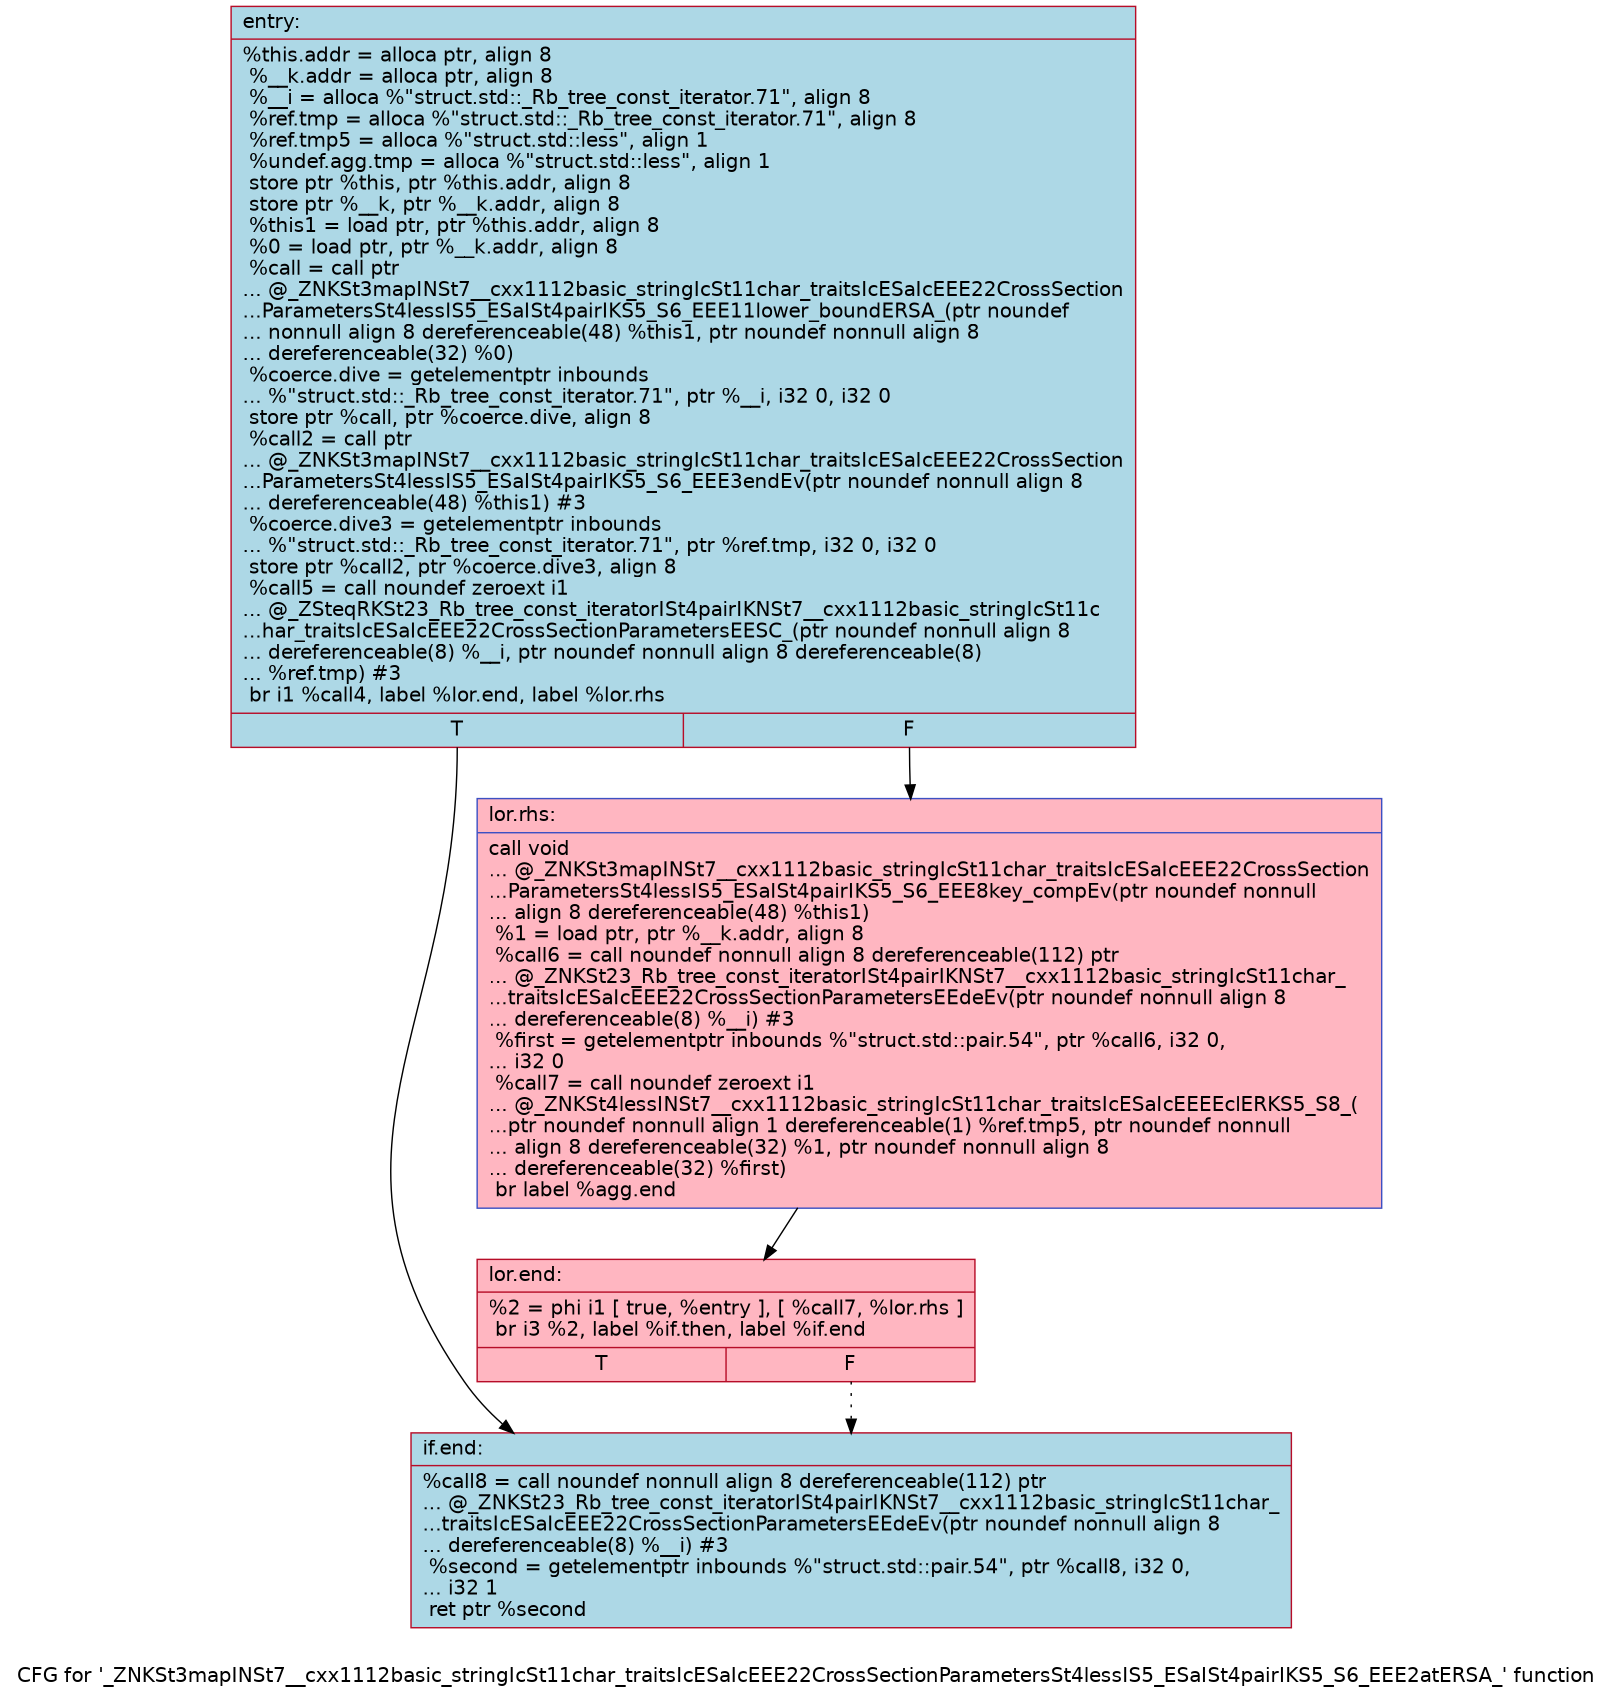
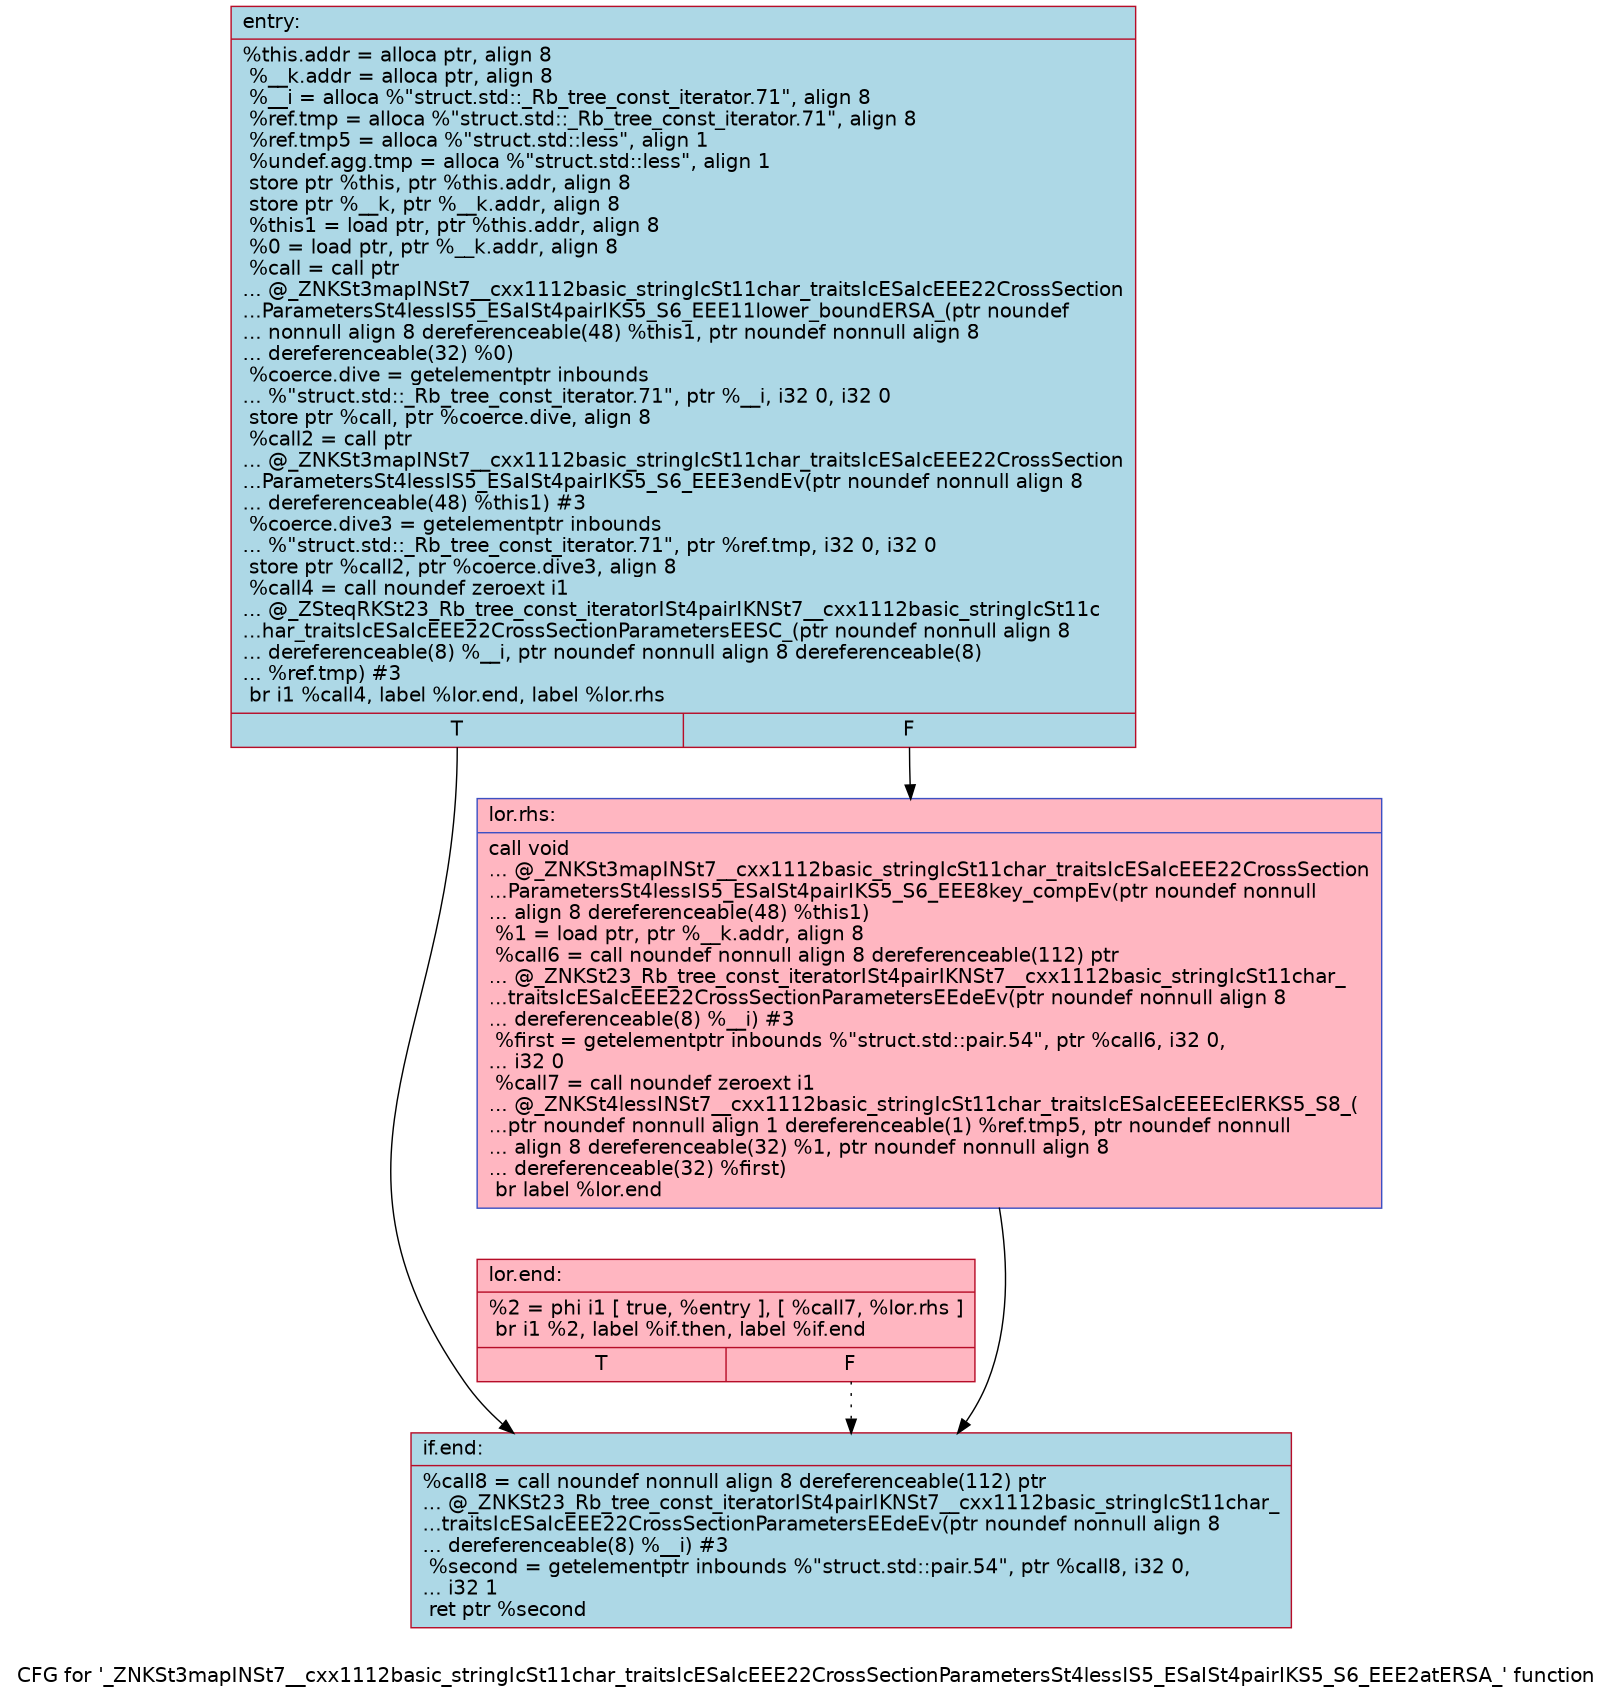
  digraph {
    fontname="DejaVu Sans"
    label="CFG for '_ZNKSt3mapINSt7__cxx1112basic_stringIcSt11char_traitsIcESaIcEEE22CrossSectionParametersSt4lessIS5_ESaISt4pairIKS5_S6_EEE2atERSA_' function"
    node [color="#b70d28ff" fillcolor=lightblue fontname="DejaVu Sans" shape=record style=filled]
    edge [fontname="DejaVu Sans" style=solid tailport=s1]
-   n1 [label="{entry:\l|  %this.addr = alloca ptr, align 8\l  %__k.addr = alloca ptr, align 8\l  %__i = alloca %\"struct.std::_Rb_tree_const_iterator.71\", align 8\l  %ref.tmp = alloca %\"struct.std::_Rb_tree_const_iterator.71\", align 8\l  %ref.tmp5 = alloca %\"struct.std::less\", align 1\l  %undef.agg.tmp = alloca %\"struct.std::less\", align 1\l  store ptr %this, ptr %this.addr, align 8\l  store ptr %__k, ptr %__k.addr, align 8\l  %this1 = load ptr, ptr %this.addr, align 8\l  %0 = load ptr, ptr %__k.addr, align 8\l  %call = call ptr\l... @_ZNKSt3mapINSt7__cxx1112basic_stringIcSt11char_traitsIcESaIcEEE22CrossSection\l...ParametersSt4lessIS5_ESaISt4pairIKS5_S6_EEE11lower_boundERSA_(ptr noundef\l... nonnull align 8 dereferenceable(48) %this1, ptr noundef nonnull align 8\l... dereferenceable(32) %0)\l  %coerce.dive = getelementptr inbounds\l... %\"struct.std::_Rb_tree_const_iterator.71\", ptr %__i, i32 0, i32 0\l  store ptr %call, ptr %coerce.dive, align 8\l  %call2 = call ptr\l... @_ZNKSt3mapINSt7__cxx1112basic_stringIcSt11char_traitsIcESaIcEEE22CrossSection\l...ParametersSt4lessIS5_ESaISt4pairIKS5_S6_EEE3endEv(ptr noundef nonnull align 8\l... dereferenceable(48) %this1) #3\l  %coerce.dive3 = getelementptr inbounds\l... %\"struct.std::_Rb_tree_const_iterator.71\", ptr %ref.tmp, i32 0, i32 0\l  store ptr %call2, ptr %coerce.dive3, align 8\l  %call5 = call noundef zeroext i1\l... @_ZSteqRKSt23_Rb_tree_const_iteratorISt4pairIKNSt7__cxx1112basic_stringIcSt11c\l...har_traitsIcESaIcEEE22CrossSectionParametersEESC_(ptr noundef nonnull align 8\l... dereferenceable(8) %__i, ptr noundef nonnull align 8 dereferenceable(8)\l... %ref.tmp) #3\l  br i1 %call4, label %lor.end, label %lor.rhs\l|{<s0>T|<s1>F}}"]
-   n2 [color="#3d50c3ff" fillcolor=lightpink label="{lor.rhs:\l|  call void\l... @_ZNKSt3mapINSt7__cxx1112basic_stringIcSt11char_traitsIcESaIcEEE22CrossSection\l...ParametersSt4lessIS5_ESaISt4pairIKS5_S6_EEE8key_compEv(ptr noundef nonnull\l... align 8 dereferenceable(48) %this1)\l  %1 = load ptr, ptr %__k.addr, align 8\l  %call6 = call noundef nonnull align 8 dereferenceable(112) ptr\l... @_ZNKSt23_Rb_tree_const_iteratorISt4pairIKNSt7__cxx1112basic_stringIcSt11char_\l...traitsIcESaIcEEE22CrossSectionParametersEEdeEv(ptr noundef nonnull align 8\l... dereferenceable(8) %__i) #3\l  %first = getelementptr inbounds %\"struct.std::pair.54\", ptr %call6, i32 0,\l... i32 0\l  %call7 = call noundef zeroext i1\l... @_ZNKSt4lessINSt7__cxx1112basic_stringIcSt11char_traitsIcESaIcEEEEclERKS5_S8_(\l...ptr noundef nonnull align 1 dereferenceable(1) %ref.tmp5, ptr noundef nonnull\l... align 8 dereferenceable(32) %1, ptr noundef nonnull align 8\l... dereferenceable(32) %first)\l  br label %agg.end\l}"]
+   n1 [label="{entry:\l|  %this.addr = alloca ptr, align 8\l  %__k.addr = alloca ptr, align 8\l  %__i = alloca %\"struct.std::_Rb_tree_const_iterator.71\", align 8\l  %ref.tmp = alloca %\"struct.std::_Rb_tree_const_iterator.71\", align 8\l  %ref.tmp5 = alloca %\"struct.std::less\", align 1\l  %undef.agg.tmp = alloca %\"struct.std::less\", align 1\l  store ptr %this, ptr %this.addr, align 8\l  store ptr %__k, ptr %__k.addr, align 8\l  %this1 = load ptr, ptr %this.addr, align 8\l  %0 = load ptr, ptr %__k.addr, align 8\l  %call = call ptr\l... @_ZNKSt3mapINSt7__cxx1112basic_stringIcSt11char_traitsIcESaIcEEE22CrossSection\l...ParametersSt4lessIS5_ESaISt4pairIKS5_S6_EEE11lower_boundERSA_(ptr noundef\l... nonnull align 8 dereferenceable(48) %this1, ptr noundef nonnull align 8\l... dereferenceable(32) %0)\l  %coerce.dive = getelementptr inbounds\l... %\"struct.std::_Rb_tree_const_iterator.71\", ptr %__i, i32 0, i32 0\l  store ptr %call, ptr %coerce.dive, align 8\l  %call2 = call ptr\l... @_ZNKSt3mapINSt7__cxx1112basic_stringIcSt11char_traitsIcESaIcEEE22CrossSection\l...ParametersSt4lessIS5_ESaISt4pairIKS5_S6_EEE3endEv(ptr noundef nonnull align 8\l... dereferenceable(48) %this1) #3\l  %coerce.dive3 = getelementptr inbounds\l... %\"struct.std::_Rb_tree_const_iterator.71\", ptr %ref.tmp, i32 0, i32 0\l  store ptr %call2, ptr %coerce.dive3, align 8\l  %call4 = call noundef zeroext i1\l... @_ZSteqRKSt23_Rb_tree_const_iteratorISt4pairIKNSt7__cxx1112basic_stringIcSt11c\l...har_traitsIcESaIcEEE22CrossSectionParametersEESC_(ptr noundef nonnull align 8\l... dereferenceable(8) %__i, ptr noundef nonnull align 8 dereferenceable(8)\l... %ref.tmp) #3\l  br i1 %call4, label %lor.end, label %lor.rhs\l|{<s0>T|<s1>F}}"]
+   n2 [color="#3d50c3ff" fillcolor=lightpink label="{lor.rhs:\l|  call void\l... @_ZNKSt3mapINSt7__cxx1112basic_stringIcSt11char_traitsIcESaIcEEE22CrossSection\l...ParametersSt4lessIS5_ESaISt4pairIKS5_S6_EEE8key_compEv(ptr noundef nonnull\l... align 8 dereferenceable(48) %this1)\l  %1 = load ptr, ptr %__k.addr, align 8\l  %call6 = call noundef nonnull align 8 dereferenceable(112) ptr\l... @_ZNKSt23_Rb_tree_const_iteratorISt4pairIKNSt7__cxx1112basic_stringIcSt11char_\l...traitsIcESaIcEEE22CrossSectionParametersEEdeEv(ptr noundef nonnull align 8\l... dereferenceable(8) %__i) #3\l  %first = getelementptr inbounds %\"struct.std::pair.54\", ptr %call6, i32 0,\l... i32 0\l  %call7 = call noundef zeroext i1\l... @_ZNKSt4lessINSt7__cxx1112basic_stringIcSt11char_traitsIcESaIcEEEEclERKS5_S8_(\l...ptr noundef nonnull align 1 dereferenceable(1) %ref.tmp5, ptr noundef nonnull\l... align 8 dereferenceable(32) %1, ptr noundef nonnull align 8\l... dereferenceable(32) %first)\l  br label %lor.end\l}"]
    n3 [label="{if.end:\l|  %call8 = call noundef nonnull align 8 dereferenceable(112) ptr\l... @_ZNKSt23_Rb_tree_const_iteratorISt4pairIKNSt7__cxx1112basic_stringIcSt11char_\l...traitsIcESaIcEEE22CrossSectionParametersEEdeEv(ptr noundef nonnull align 8\l... dereferenceable(8) %__i) #3\l  %second = getelementptr inbounds %\"struct.std::pair.54\", ptr %call8, i32 0,\l... i32 1\l  ret ptr %second\l}"]
-   n4 [fillcolor=lightpink label="{lor.end:\l|  %2 = phi i1 [ true, %entry ], [ %call7, %lor.rhs ]\l  br i3 %2, label %if.then, label %if.end\l|{<s0>T|<s1>F}}"]
+   n4 [fillcolor=lightpink label="{lor.end:\l|  %2 = phi i1 [ true, %entry ], [ %call7, %lor.rhs ]\l  br i1 %2, label %if.then, label %if.end\l|{<s0>T|<s1>F}}"]
    n1 -> n2
    n1 -> n3 [tailport=s0]
-   n2 -> n4 [tailport=s0]
+   n2 -> n3 [tailport=s0]
    n4 -> n3 [style=dotted]
  }
